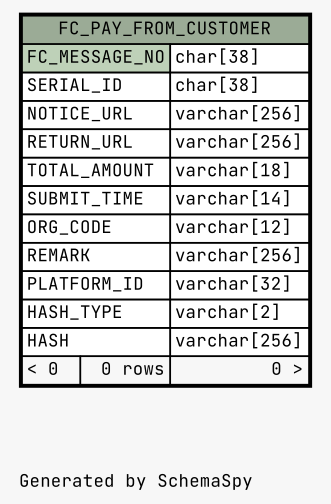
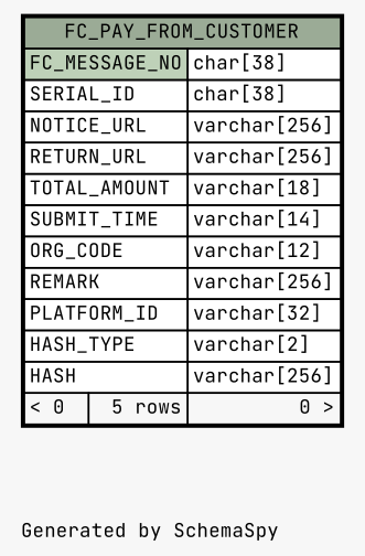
  digraph {
    bgcolor="#f7f7f7"
    fontname="JetBrains Mono"
    fontsize=11
    label="\nGenerated by SchemaSpy"
    labeljust=l
    nodesep=0.18
    rankdir=RL
    ranksep=0.46
-   n1 [fontname="JetBrains Mono" fontsize=11 label=<     <TABLE BORDER="2" CELLBORDER="1" CELLSPACING="0" BGCOLOR="#ffffff">       <TR><TD COLSPAN="3" BGCOLOR="#9bab96" ALIGN="CENTER">FC_PAY_FROM_CUSTOMER</TD></TR>       <TR><TD PORT="FC_MESSAGE_NO" COLSPAN="2" BGCOLOR="#bed1b8" ALIGN="LEFT">FC_MESSAGE_NO</TD><TD PORT="FC_MESSAGE_NO.type" ALIGN="LEFT">char[38]</TD></TR>       <TR><TD PORT="SERIAL_ID" COLSPAN="2" ALIGN="LEFT">SERIAL_ID</TD><TD PORT="SERIAL_ID.type" ALIGN="LEFT">char[38]</TD></TR>       <TR><TD PORT="NOTICE_URL" COLSPAN="2" ALIGN="LEFT">NOTICE_URL</TD><TD PORT="NOTICE_URL.type" ALIGN="LEFT">varchar[256]</TD></TR>       <TR><TD PORT="RETURN_URL" COLSPAN="2" ALIGN="LEFT">RETURN_URL</TD><TD PORT="RETURN_URL.type" ALIGN="LEFT">varchar[256]</TD></TR>       <TR><TD PORT="TOTAL_AMOUNT" COLSPAN="2" ALIGN="LEFT">TOTAL_AMOUNT</TD><TD PORT="TOTAL_AMOUNT.type" ALIGN="LEFT">varchar[18]</TD></TR>       <TR><TD PORT="SUBMIT_TIME" COLSPAN="2" ALIGN="LEFT">SUBMIT_TIME</TD><TD PORT="SUBMIT_TIME.type" ALIGN="LEFT">varchar[14]</TD></TR>       <TR><TD PORT="ORG_CODE" COLSPAN="2" ALIGN="LEFT">ORG_CODE</TD><TD PORT="ORG_CODE.type" ALIGN="LEFT">varchar[12]</TD></TR>       <TR><TD PORT="REMARK" COLSPAN="2" ALIGN="LEFT">REMARK</TD><TD PORT="REMARK.type" ALIGN="LEFT">varchar[256]</TD></TR>       <TR><TD PORT="PLATFORM_ID" COLSPAN="2" ALIGN="LEFT">PLATFORM_ID</TD><TD PORT="PLATFORM_ID.type" ALIGN="LEFT">varchar[32]</TD></TR>       <TR><TD PORT="HASH_TYPE" COLSPAN="2" ALIGN="LEFT">HASH_TYPE</TD><TD PORT="HASH_TYPE.type" ALIGN="LEFT">varchar[2]</TD></TR>       <TR><TD PORT="HASH" COLSPAN="2" ALIGN="LEFT">HASH</TD><TD PORT="HASH.type" ALIGN="LEFT">varchar[256]</TD></TR>       <TR><TD ALIGN="LEFT" BGCOLOR="#f7f7f7">&lt; 0</TD><TD ALIGN="RIGHT" BGCOLOR="#f7f7f7">0 rows</TD><TD ALIGN="RIGHT" BGCOLOR="#f7f7f7">0 &gt;</TD></TR>     </TABLE>> shape=plaintext]
+   n1 [fontname="JetBrains Mono" fontsize=11 label=<     <TABLE BORDER="2" CELLBORDER="1" CELLSPACING="0" BGCOLOR="#ffffff">       <TR><TD COLSPAN="3" BGCOLOR="#9bab96" ALIGN="CENTER">FC_PAY_FROM_CUSTOMER</TD></TR>       <TR><TD PORT="FC_MESSAGE_NO" COLSPAN="2" BGCOLOR="#bed1b8" ALIGN="LEFT">FC_MESSAGE_NO</TD><TD PORT="FC_MESSAGE_NO.type" ALIGN="LEFT">char[38]</TD></TR>       <TR><TD PORT="SERIAL_ID" COLSPAN="2" ALIGN="LEFT">SERIAL_ID</TD><TD PORT="SERIAL_ID.type" ALIGN="LEFT">char[38]</TD></TR>       <TR><TD PORT="NOTICE_URL" COLSPAN="2" ALIGN="LEFT">NOTICE_URL</TD><TD PORT="NOTICE_URL.type" ALIGN="LEFT">varchar[256]</TD></TR>       <TR><TD PORT="RETURN_URL" COLSPAN="2" ALIGN="LEFT">RETURN_URL</TD><TD PORT="RETURN_URL.type" ALIGN="LEFT">varchar[256]</TD></TR>       <TR><TD PORT="TOTAL_AMOUNT" COLSPAN="2" ALIGN="LEFT">TOTAL_AMOUNT</TD><TD PORT="TOTAL_AMOUNT.type" ALIGN="LEFT">varchar[18]</TD></TR>       <TR><TD PORT="SUBMIT_TIME" COLSPAN="2" ALIGN="LEFT">SUBMIT_TIME</TD><TD PORT="SUBMIT_TIME.type" ALIGN="LEFT">varchar[14]</TD></TR>       <TR><TD PORT="ORG_CODE" COLSPAN="2" ALIGN="LEFT">ORG_CODE</TD><TD PORT="ORG_CODE.type" ALIGN="LEFT">varchar[12]</TD></TR>       <TR><TD PORT="REMARK" COLSPAN="2" ALIGN="LEFT">REMARK</TD><TD PORT="REMARK.type" ALIGN="LEFT">varchar[256]</TD></TR>       <TR><TD PORT="PLATFORM_ID" COLSPAN="2" ALIGN="LEFT">PLATFORM_ID</TD><TD PORT="PLATFORM_ID.type" ALIGN="LEFT">varchar[32]</TD></TR>       <TR><TD PORT="HASH_TYPE" COLSPAN="2" ALIGN="LEFT">HASH_TYPE</TD><TD PORT="HASH_TYPE.type" ALIGN="LEFT">varchar[2]</TD></TR>       <TR><TD PORT="HASH" COLSPAN="2" ALIGN="LEFT">HASH</TD><TD PORT="HASH.type" ALIGN="LEFT">varchar[256]</TD></TR>       <TR><TD ALIGN="LEFT" BGCOLOR="#f7f7f7">&lt; 0</TD><TD ALIGN="RIGHT" BGCOLOR="#f7f7f7">5 rows</TD><TD ALIGN="RIGHT" BGCOLOR="#f7f7f7">0 &gt;</TD></TR>     </TABLE>> shape=plaintext]
  }
